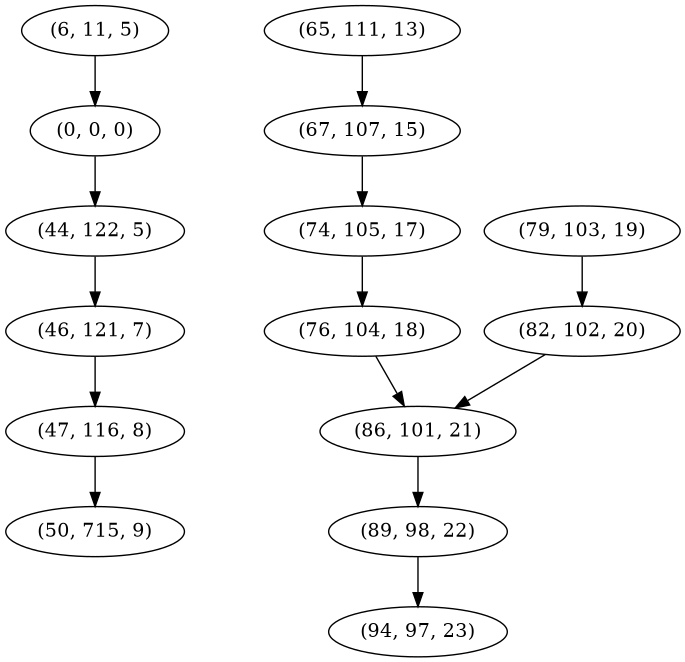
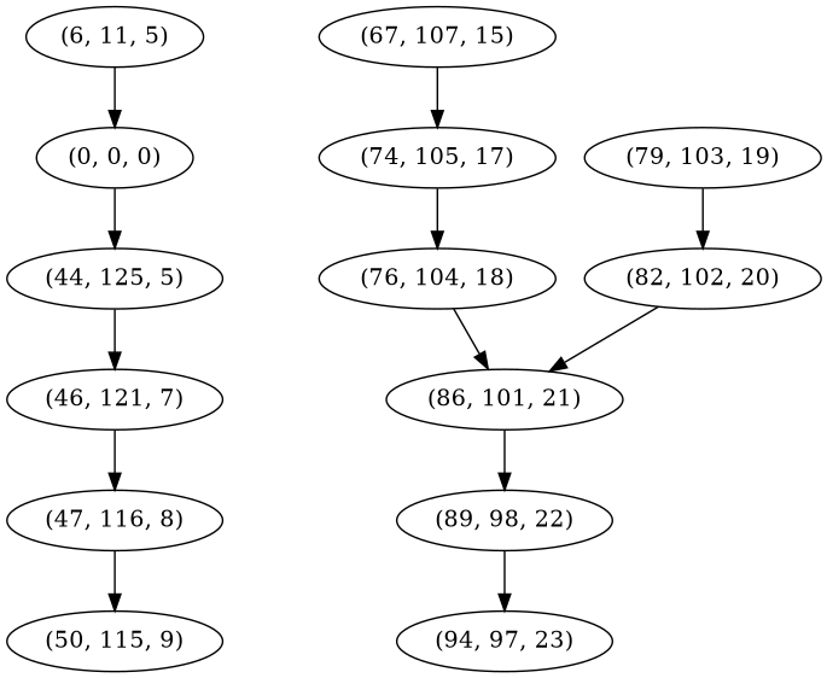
  digraph {
    "(0, 0, 0)"
-   "(44, 125, 5)" [label="(44, 122, 5)"]
+   "(44, 125, 5)"
    "(6, 11, 5)"
    "(46, 121, 7)"
    "(47, 116, 8)"
-   "(50, 115, 9)" [label="(50, 715, 9)"]
-   "(65, 111, 13)"
+   "(50, 115, 9)"
    "(67, 107, 15)"
    "(74, 105, 17)"
    "(76, 104, 18)"
    "(86, 101, 21)"
    "(79, 103, 19)"
    "(82, 102, 20)"
    "(89, 98, 22)"
    "(94, 97, 23)"
    "(0, 0, 0)" -> "(44, 125, 5)"
    "(44, 125, 5)" -> "(46, 121, 7)"
    "(6, 11, 5)" -> "(0, 0, 0)"
    "(46, 121, 7)" -> "(47, 116, 8)"
    "(47, 116, 8)" -> "(50, 115, 9)"
-   "(65, 111, 13)" -> "(67, 107, 15)"
    "(67, 107, 15)" -> "(74, 105, 17)"
    "(74, 105, 17)" -> "(76, 104, 18)"
    "(76, 104, 18)" -> "(86, 101, 21)"
    "(86, 101, 21)" -> "(89, 98, 22)"
    "(79, 103, 19)" -> "(82, 102, 20)"
    "(82, 102, 20)" -> "(86, 101, 21)"
    "(89, 98, 22)" -> "(94, 97, 23)"
  }
